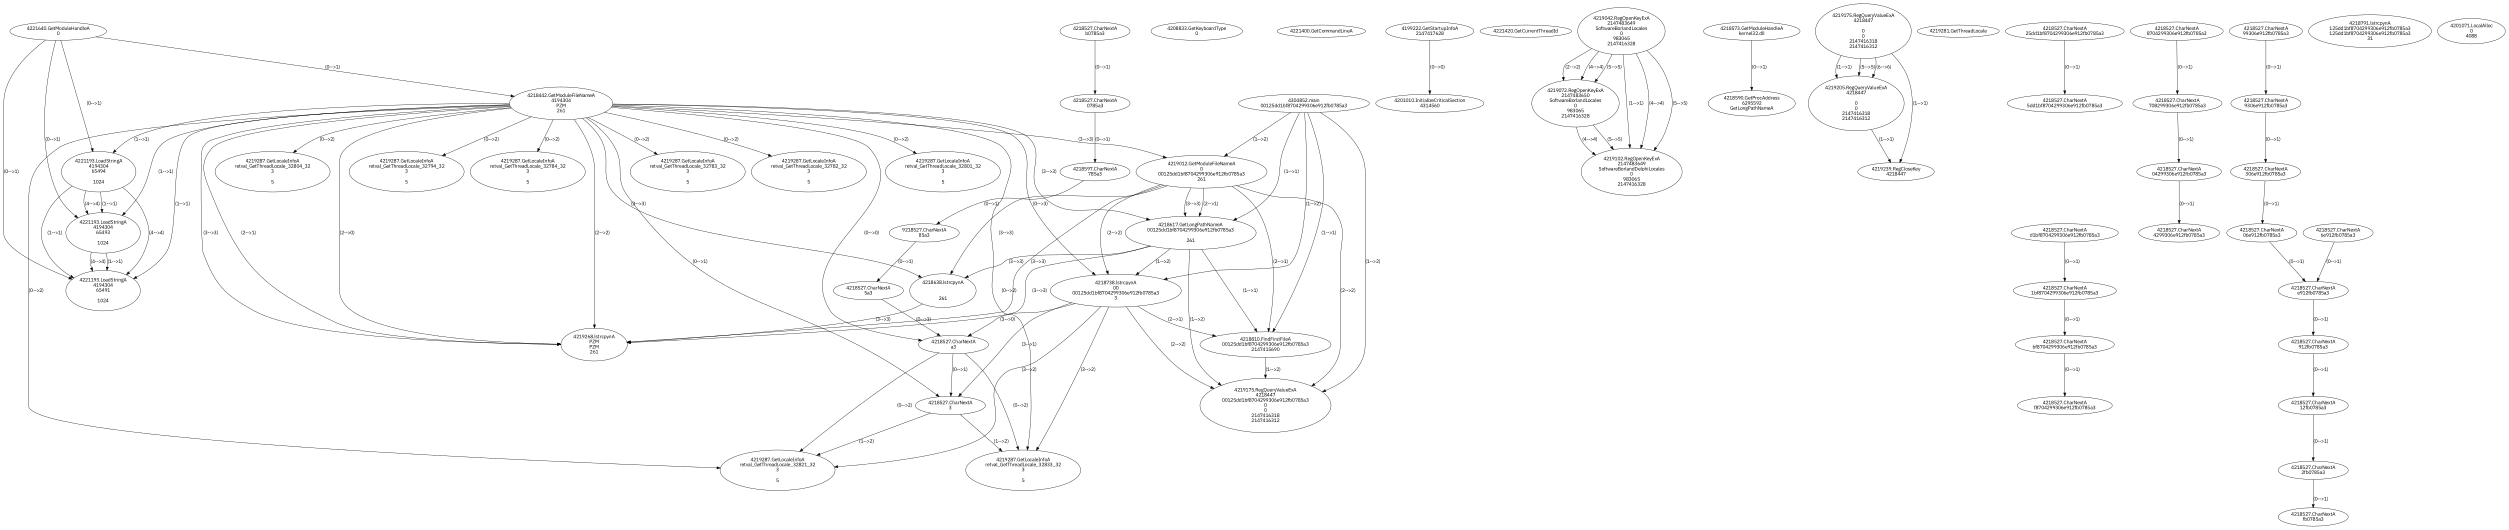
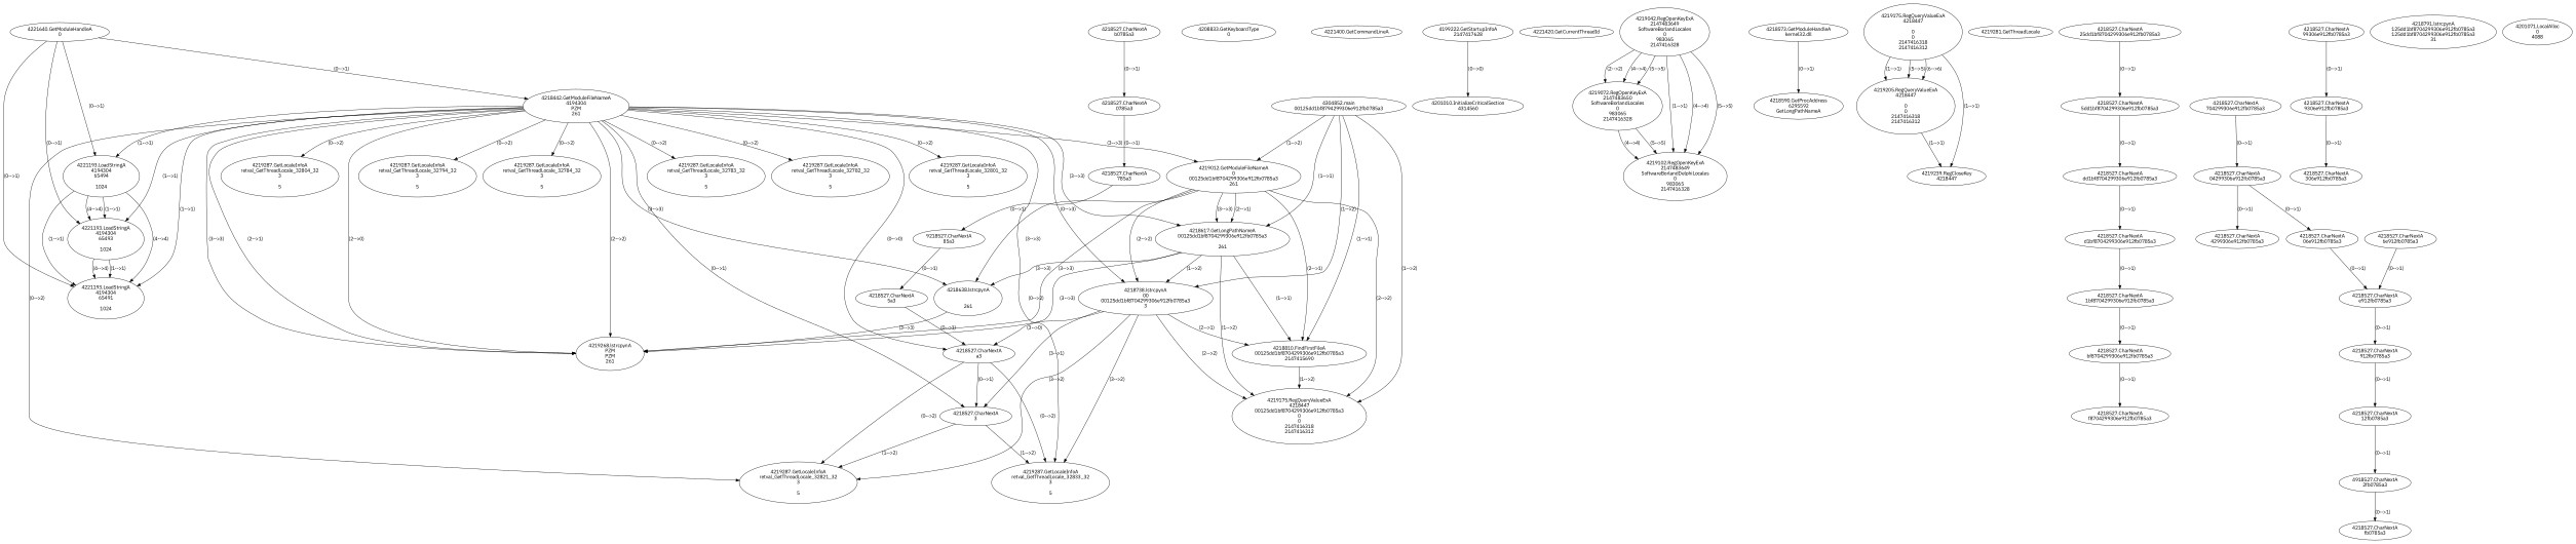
  digraph {
    fontname="IBM Plex Sans"
    node [fontname="IBM Plex Sans"]
    edge [fontname="IBM Plex Sans"]
-   n1 [label="4304852.main\n00125dd1bf8704299306e912fb0785a3"]
+   n1 [label="4304852.main\n00125dd1bf8794299306e912fb0785a3"]
    n2 [label="4219012.GetModuleFileNameA\n0\n00125dd1bf8704299306e912fb0785a3\n261"]
    n3 [label="4218617.GetLongPathNameA\n00125dd1bf8704299306e912fb0785a3\n\n261"]
    n4 [label="4218738.lstrcpynA\n00\n00125dd1bf8704299306e912fb0785a3\n3"]
    n5 [label="4218810.FindFirstFileA\n00125dd1bf8704299306e912fb0785a3\n2147415690"]
    n6 [label="4219175.RegQueryValueExA\n4218447\n00125dd1bf8704299306e912fb0785a3\n0\n0\n2147416318\n2147416312"]
    n7 [label="4218638.lstrcpynA\n\n\n261"]
    n8 [label="4219268.lstrcpynA\nPZM\nPZM\n261"]
    n9 [label="4218527.CharNextA\na3"]
    n10 [label="4218527.CharNextA\n3"]
    n11 [label="4219287.GetLocaleInfoA\nretval_GetThreadLocale_32821_32\n3\n\n5"]
    n12 [label="4219287.GetLocaleInfoA\nretval_GetThreadLocale_32833_32\n3\n\n5"]
    n13 [label="4221640.GetModuleHandleA\n0"]
    n14 [label="4218442.GetModuleFileNameA\n4194304\nPZM\n261"]
    n15 [label="4221193.LoadStringA\n4194304\n65494\n\n1024"]
    n16 [label="4221193.LoadStringA\n4194304\n65493\n\n1024"]
    n17 [label="4221193.LoadStringA\n4194304\n65491\n\n1024"]
    n18 [label="4219287.GetLocaleInfoA\nretval_GetThreadLocale_32804_32\n3\n\n5"]
    n19 [label="4219287.GetLocaleInfoA\nretval_GetThreadLocale_32794_32\n3\n\n5"]
    n20 [label="4219287.GetLocaleInfoA\nretval_GetThreadLocale_32784_32\n3\n\n5"]
    n21 [label="4219287.GetLocaleInfoA\nretval_GetThreadLocale_32783_32\n3\n\n5"]
    n22 [label="4219287.GetLocaleInfoA\nretval_GetThreadLocale_32782_32\n3\n\n5"]
    n23 [label="4219287.GetLocaleInfoA\nretval_GetThreadLocale_32801_32\n3\n\n5"]
    n24 [label="4208833.GetKeyboardType\n0"]
    n25 [label="4221400.GetCommandLineA\n"]
    n26 [label="4199222.GetStartupInfoA\n2147417628"]
    n27 [label="4201010.InitializeCriticalSection\n4314560"]
    n28 [label="4221420.GetCurrentThreadId\n"]
    n29 [label="4219042.RegOpenKeyExA\n2147483649\nSoftware\Borland\Locales\n0\n983065\n2147416328"]
    n30 [label="4219072.RegOpenKeyExA\n2147483650\nSoftware\Borland\Locales\n0\n983065\n2147416328"]
    n31 [label="4219102.RegOpenKeyExA\n2147483649\nSoftware\Borland\Delphi\Locales\n0\n983065\n2147416328"]
    n32 [label="4218573.GetModuleHandleA\nkernel32.dll"]
    n33 [label="4218590.GetProcAddress\n6295592\nGetLongPathNameA"]
    n34 [label="4219175.RegQueryValueExA\n4218447\n\n0\n0\n2147416318\n2147416312"]
    n35 [label="4219205.RegQueryValueExA\n4218447\n\n0\n0\n2147416318\n2147416312"]
    n36 [label="4219239.RegCloseKey\n4218447"]
    n37 [label="4219281.GetThreadLocale\n"]
    n38 [label="4218527.CharNextA\n25dd1bf8704299306e912fb0785a3"]
    n39 [label="4218527.CharNextA\n5dd1bf8704299306e912fb0785a3"]
+   n40 [label="4218527.CharNextA\ndd1bf8704299306e912fb0785a3"]
    n41 [label="4218527.CharNextA\nd1bf8704299306e912fb0785a3"]
    n42 [label="4218527.CharNextA\n1bf8704299306e912fb0785a3"]
    n43 [label="4218527.CharNextA\nbf8704299306e912fb0785a3"]
    n44 [label="4218527.CharNextA\nf8704299306e912fb0785a3"]
-   n45 [label="4218527.CharNextA\n8704299306e912fb0785a3"]
-   n46 [label="4218527.CharNextA\n708299306e912fb0785a3"]
+   n46 [label="4218527.CharNextA\n704299306e912fb0785a3"]
    n47 [label="4218527.CharNextA\n04299306e912fb0785a3"]
    n48 [label="4218527.CharNextA\n4299306e912fb0785a3"]
    n49 [label="4218527.CharNextA\n99306e912fb0785a3"]
    n50 [label="4218527.CharNextA\n9306e912fb0785a3"]
    n51 [label="4218527.CharNextA\n306e912fb0785a3"]
    n52 [label="4218527.CharNextA\n06e912fb0785a3"]
    n53 [label="4218527.CharNextA\ne912fb0785a3"]
    n54 [label="4218527.CharNextA\n6e912fb0785a3"]
    n55 [label="4218527.CharNextA\n912fb0785a3"]
    n56 [label="4218527.CharNextA\n12fb0785a3"]
-   n57 [label="4218527.CharNextA\n2fb0785a3"]
+   n57 [label="4918527.CharNextA\n2fb0785a3"]
    n58 [label="4218527.CharNextA\nfb0785a3"]
    n59 [label="4218527.CharNextA\nb0785a3"]
    n60 [label="4218527.CharNextA\n0785a3"]
-   n61 [label="4218597.CharNextA\n785a3"]
+   n61 [label="4218527.CharNextA\n785a3"]
    n62 [label="9218527.CharNextA\n85a3"]
    n63 [label="4218527.CharNextA\n5a3"]
    n64 [label="4218791.lstrcpynA\n125dd1bf8704299306e912fb0785a3\n125dd1bf8704299306e912fb0785a3\n31"]
    n65 [label="4201071.LocalAlloc\n0\n4088"]
    n1 -> n2 [label="(1-->2)"]
    n1 -> n3 [label="(1-->1)"]
    n1 -> n4 [label="(1-->2)"]
    n1 -> n5 [label="(1-->1)"]
    n1 -> n6 [label="(1-->2)"]
    n2 -> n3 [label="(2-->1)"]
    n2 -> n3 [label="(3-->3)"]
    n2 -> n4 [label="(2-->2)"]
    n2 -> n5 [label="(2-->1)"]
    n2 -> n6 [label="(2-->2)"]
    n2 -> n7 [label="(3-->3)"]
    n2 -> n8 [label="(3-->3)"]
    n3 -> n4 [label="(1-->2)"]
    n3 -> n5 [label="(1-->1)"]
    n3 -> n6 [label="(1-->2)"]
    n3 -> n7 [label="(3-->3)"]
    n3 -> n8 [label="(3-->3)"]
    n4 -> n5 [label="(2-->1)"]
    n4 -> n6 [label="(2-->2)"]
    n4 -> n9 [label="(3-->0)"]
    n4 -> n10 [label="(3-->1)"]
    n4 -> n11 [label="(3-->2)"]
    n4 -> n12 [label="(3-->2)"]
    n5 -> n6 [label="(1-->2)"]
    n7 -> n8 [label="(3-->3)"]
    n9 -> n10 [label="(0-->1)"]
    n9 -> n11 [label="(0-->2)"]
    n9 -> n12 [label="(0-->2)"]
    n10 -> n11 [label="(1-->2)"]
    n10 -> n12 [label="(1-->2)"]
    n13 -> n14 [label="(0-->1)"]
    n13 -> n15 [label="(0-->1)"]
    n13 -> n16 [label="(0-->1)"]
    n13 -> n17 [label="(0-->1)"]
    n14 -> n2 [label="(3-->3)"]
    n14 -> n3 [label="(3-->3)"]
    n14 -> n4 [label="(0-->3)"]
    n14 -> n7 [label="(3-->3)"]
    n14 -> n8 [label="(2-->1)"]
    n14 -> n8 [label="(2-->2)"]
    n14 -> n8 [label="(3-->3)"]
    n14 -> n8 [label="(2-->0)"]
    n14 -> n9 [label="(0-->0)"]
    n14 -> n10 [label="(0-->1)"]
    n14 -> n11 [label="(0-->2)"]
    n14 -> n12 [label="(0-->2)"]
    n14 -> n15 [label="(1-->1)"]
    n14 -> n16 [label="(1-->1)"]
    n14 -> n17 [label="(1-->1)"]
    n14 -> n18 [label="(0-->2)"]
    n14 -> n19 [label="(0-->2)"]
    n14 -> n20 [label="(0-->2)"]
    n14 -> n21 [label="(0-->2)"]
    n14 -> n22 [label="(0-->2)"]
    n14 -> n23 [label="(0-->2)"]
    n15 -> n16 [label="(1-->1)"]
    n15 -> n16 [label="(4-->4)"]
    n15 -> n17 [label="(1-->1)"]
    n15 -> n17 [label="(4-->4)"]
    n16 -> n17 [label="(1-->1)"]
    n16 -> n17 [label="(4-->4)"]
    n26 -> n27 [label="(0-->0)"]
    n29 -> n30 [label="(2-->2)"]
    n29 -> n30 [label="(4-->4)"]
    n29 -> n30 [label="(5-->5)"]
    n29 -> n31 [label="(1-->1)"]
    n29 -> n31 [label="(4-->4)"]
    n29 -> n31 [label="(5-->5)"]
    n30 -> n31 [label="(4-->4)"]
    n30 -> n31 [label="(5-->5)"]
    n32 -> n33 [label="(0-->1)"]
    n34 -> n35 [label="(1-->1)"]
    n34 -> n35 [label="(5-->5)"]
    n34 -> n35 [label="(6-->6)"]
    n34 -> n36 [label="(1-->1)"]
    n35 -> n36 [label="(1-->1)"]
    n38 -> n39 [label="(0-->1)"]
+   n39 -> n40 [label="(0-->1)"]
+   n40 -> n41 [label="(0-->1)"]
    n41 -> n42 [label="(0-->1)"]
    n42 -> n43 [label="(0-->1)"]
    n43 -> n44 [label="(0-->1)"]
-   n45 -> n46 [label="(0-->1)"]
    n46 -> n47 [label="(0-->1)"]
    n47 -> n48 [label="(0-->1)"]
    n49 -> n50 [label="(0-->1)"]
    n50 -> n51 [label="(0-->1)"]
-   n51 -> n52 [label="(0-->1)"]
+   n47 -> n52 [label="(0-->1)"]
    n52 -> n53 [label="(0-->1)"]
    n53 -> n55 [label="(0-->1)"]
    n54 -> n53 [label="(0-->1)"]
    n55 -> n56 [label="(0-->1)"]
    n56 -> n57 [label="(0-->1)"]
    n57 -> n58 [label="(0-->1)"]
    n59 -> n60 [label="(0-->1)"]
    n60 -> n61 [label="(0-->1)"]
    n61 -> n62 [label="(0-->1)"]
    n62 -> n63 [label="(0-->1)"]
    n63 -> n9 [label="(0-->1)"]
  }
